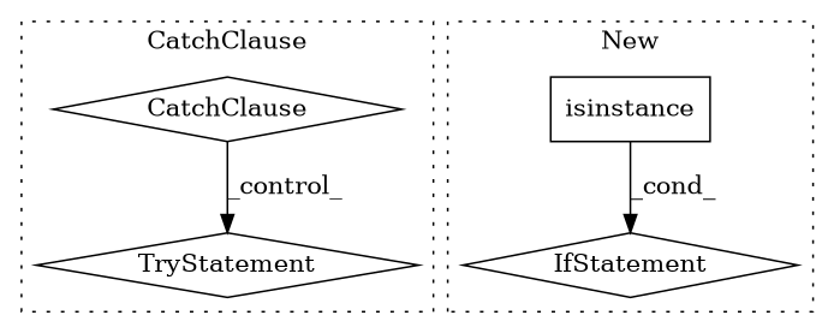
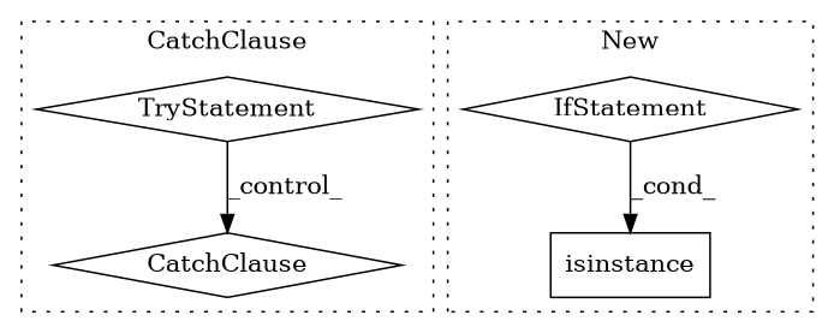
  digraph {
    node [shape=diamond]
    n1 [a=54 l=4 label=TryStatement s=986]
    n2 [a=12 l="11,2" label=CatchClause s="1033,1053"]
    n3 [a=32 l="11,1" label=isinstance s="1597,1638" shape=box]
    n4 [a=25 l="4,2" label=IfStatement s="1593,1639"]
    subgraph cluster_1 {
      label=CatchClause
      style=dotted
      n1
      n2
    }
    subgraph cluster_2 {
      label=New
      style=dotted
      n3
      n4
    }
-   n2 -> n1 [label=_control_]
-   n3 -> n4 [label=_cond_]
+   n1 -> n2 [label=_control_]
+   n4 -> n3 [label=_cond_]
  }
